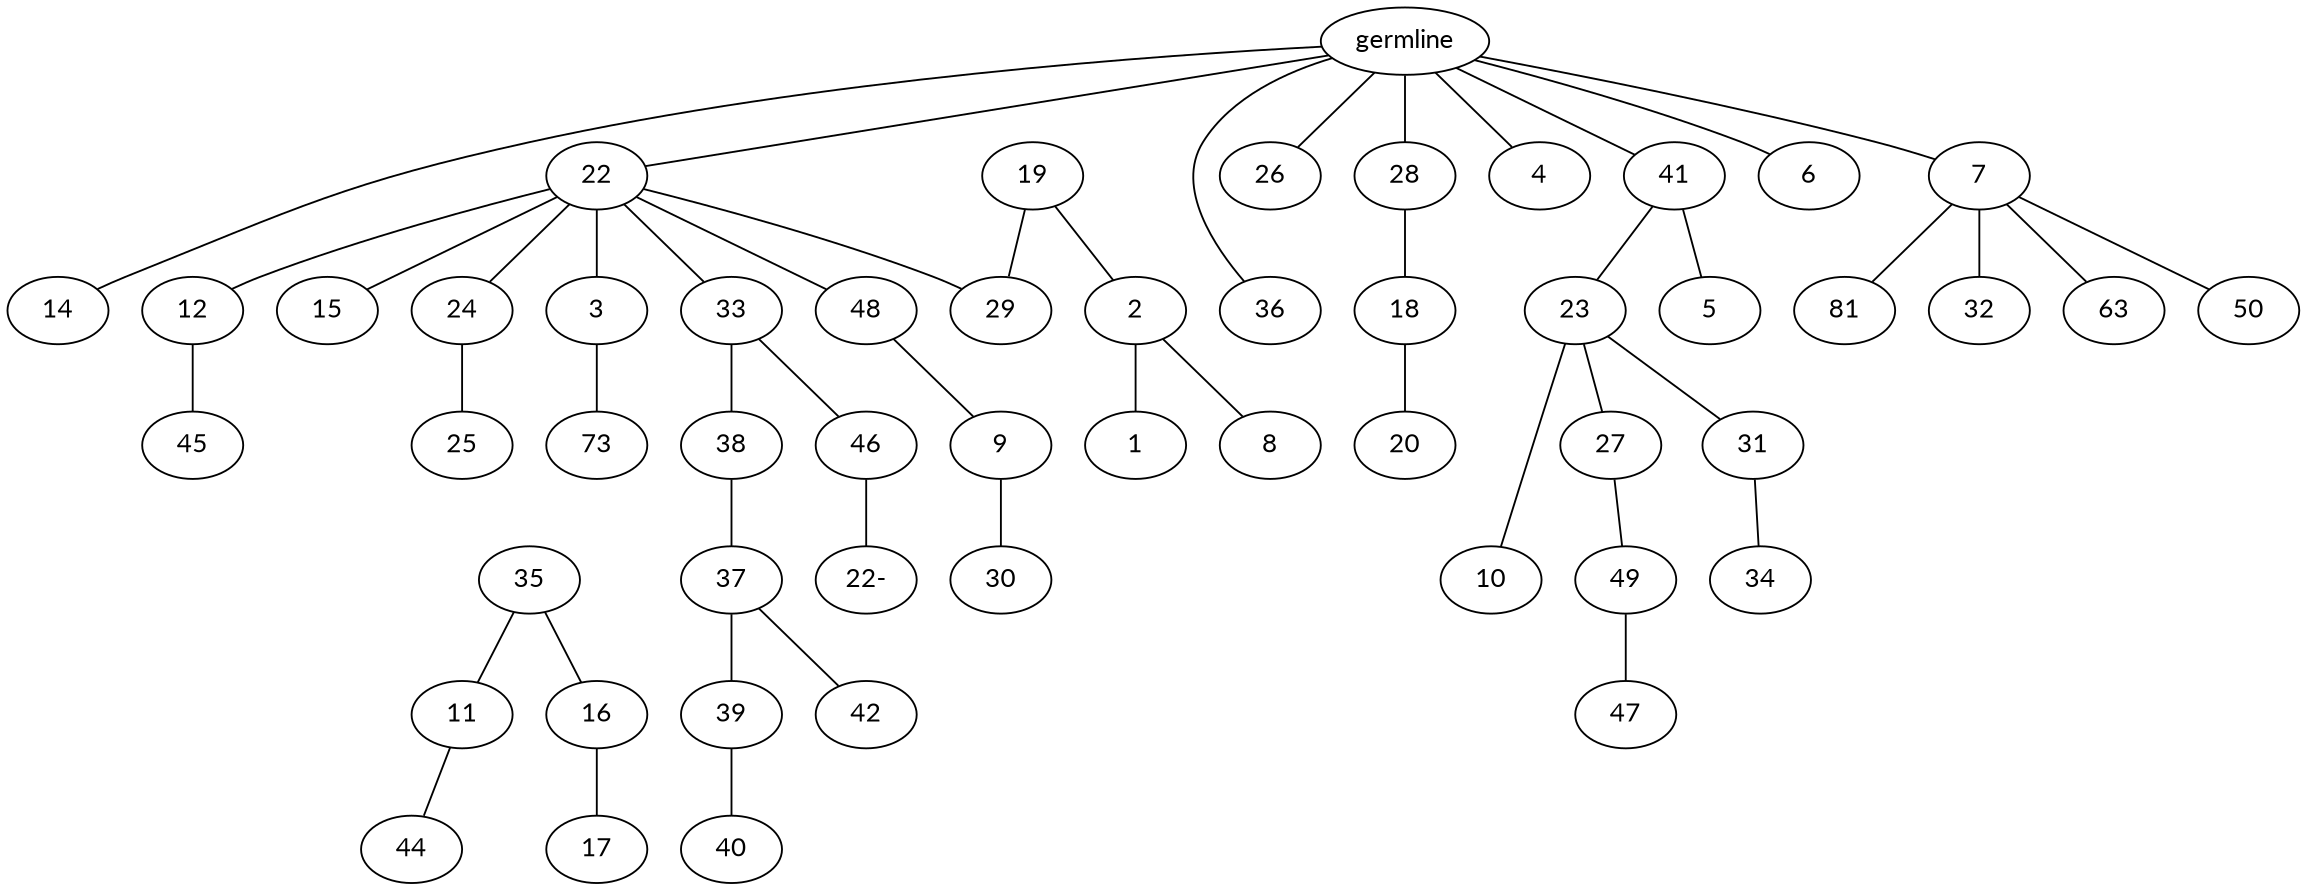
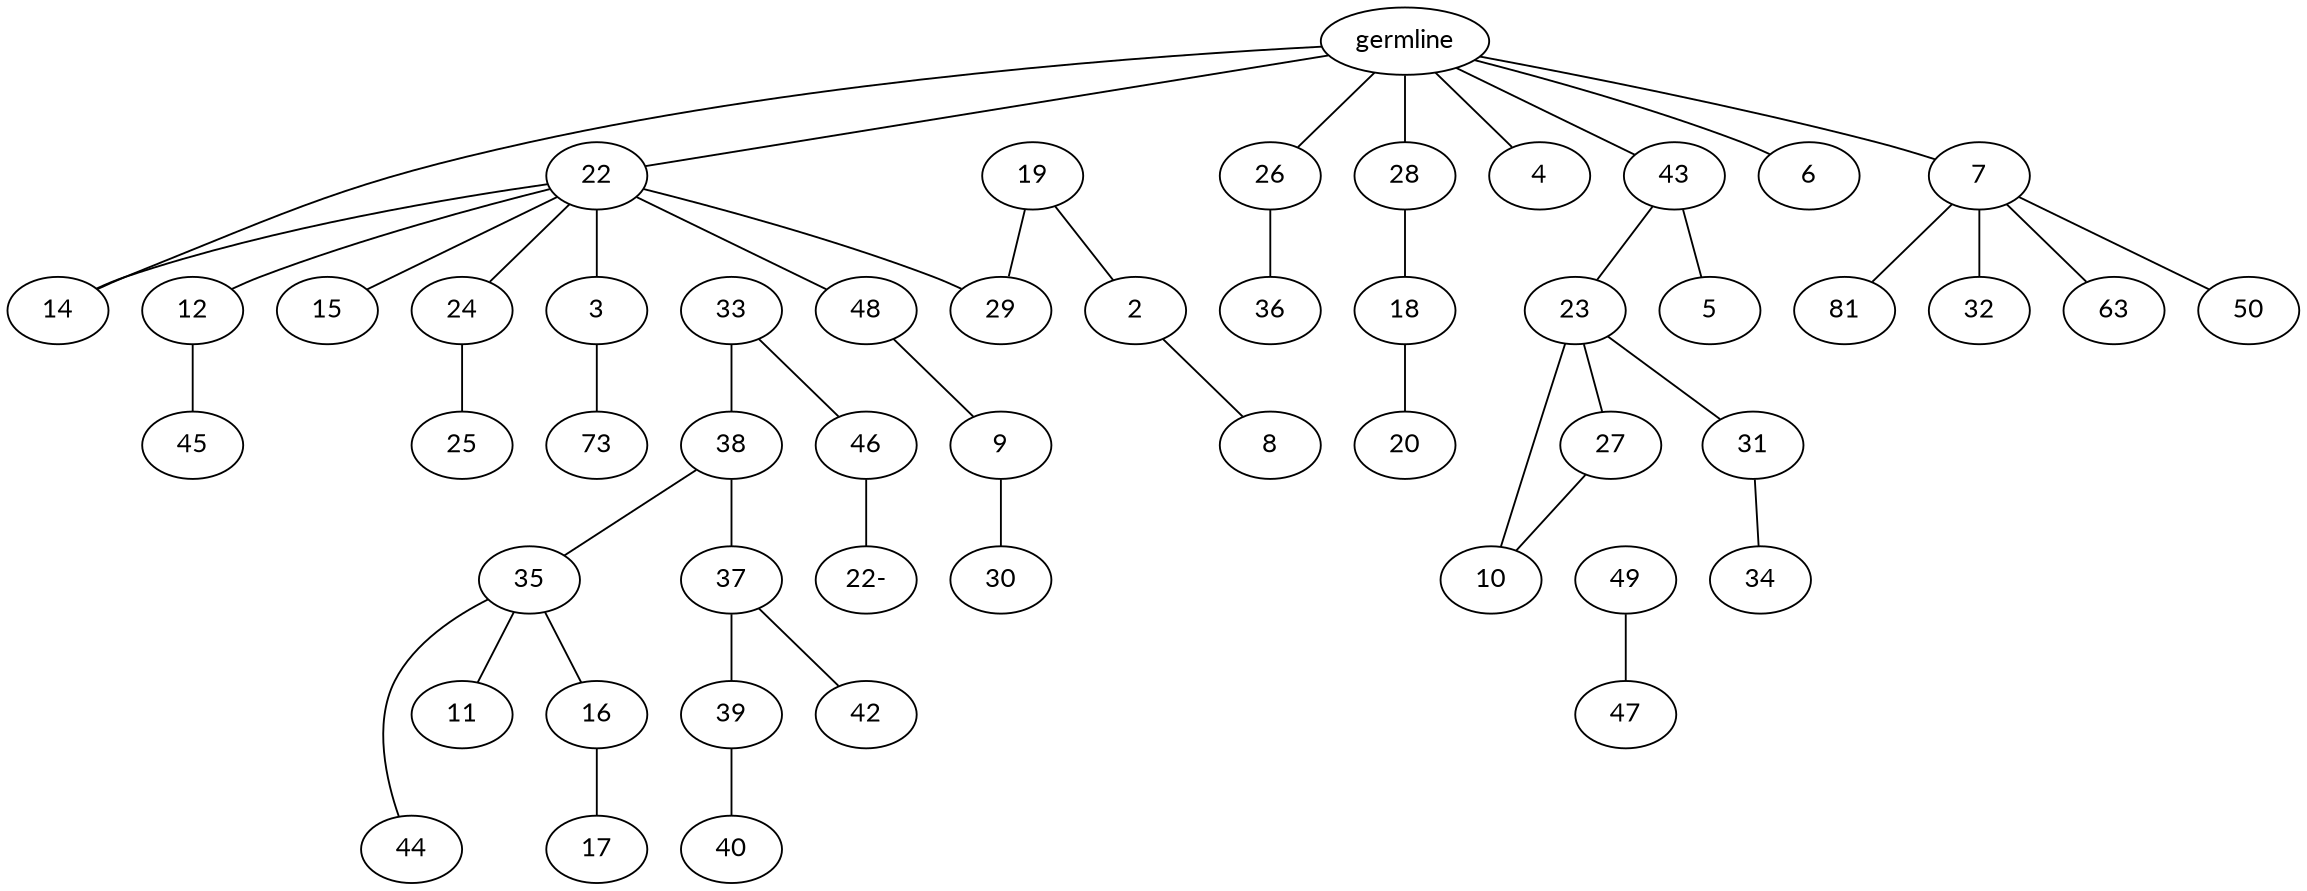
  graph {
    fontname=Lato
    node [fontname=Lato]
    edge [fontname=Lato]
    n1 [label=germline]
    n2 [label=14]
    n3 [label=22]
    n4 [label=26]
    n5 [label=28]
    n6 [label=36]
    n7 [label=4]
-   n8 [label=41]
+   n8 [label=43]
    n9 [label=6]
    n10 [label=7]
    n11 [label=12]
    n12 [label=15]
    n13 [label=24]
    n14 [label=3]
    n15 [label=33]
    n16 [label=48]
    n17 [label=29]
    n18 [label=18]
    n19 [label=23]
    n20 [label=5]
    n21 [label=45]
    n22 [label=19]
    n23 [label=2]
    n24 [label=25]
    n25 [label=73]
    n26 [label=38]
    n27 [label=46]
    n28 [label=9]
-   n29 [label=1]
    n30 [label=8]
    n31 [label=35]
    n32 [label=37]
    n33 [label="22-"]
    n34 [label=11]
    n35 [label=16]
    n36 [label=39]
    n37 [label=42]
    n38 [label=44]
    n39 [label=17]
    n40 [label=40]
    n41 [label=30]
    n42 [label=20]
    n43 [label=81]
    n44 [label=32]
    n45 [label=63]
    n46 [label=50]
    n47 [label=10]
    n48 [label=27]
    n49 [label=31]
    n50 [label=49]
    n51 [label=34]
    n52 [label=47]
    n1 -- n2
    n1 -- n3
    n1 -- n4
    n1 -- n5
-   n1 -- n6
+   n4 -- n6
    n1 -- n7
    n1 -- n8
    n1 -- n9
    n1 -- n10
    n3 -- n11
    n3 -- n12
    n3 -- n13
    n3 -- n14
-   n3 -- n15
+   n3 -- n2
    n3 -- n16
    n3 -- n17
    n5 -- n18
    n8 -- n19
    n8 -- n20
    n10 -- n43
    n10 -- n44
    n10 -- n45
    n10 -- n46
    n11 -- n21
    n13 -- n24
    n14 -- n25
    n15 -- n26
    n15 -- n27
    n16 -- n28
    n18 -- n42
    n19 -- n47
    n19 -- n48
    n19 -- n49
    n22 -- n17
    n22 -- n23
-   n23 -- n29
    n23 -- n30
+   n26 -- n31
    n26 -- n32
    n27 -- n33
    n28 -- n41
    n31 -- n34
    n31 -- n35
    n32 -- n36
    n32 -- n37
-   n34 -- n38
+   n31 -- n38
    n35 -- n39
    n36 -- n40
-   n48 -- n50
+   n48 -- n47
    n49 -- n51
    n50 -- n52
  }
